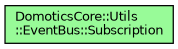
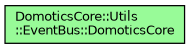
  digraph {
    rankdir=LR
-   n1 [color=black fillcolor=palegreen fontname=Helvetica fontsize=10 height=0.2 label="DomoticsCore::Utils\l::EventBus::Subscription" shape=record style=filled width=0.4]
+   n1 [color=black fillcolor=palegreen fontname=Helvetica fontsize=10 height=0.2 label="DomoticsCore::Utils\l::EventBus::DomoticsCore" shape=record style=filled width=0.4]
  }
